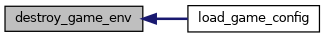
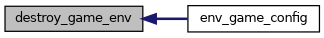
  digraph {
    rankdir=LR
    node [color=black fontname=Helvetica fontsize=10 shape=record style=filled]
    n1 [fillcolor=grey75 fontcolor=black height=0.2 label=destroy_game_env width=0.4]
-   n2 [fillcolor=white height=0.2 label=load_game_config width=0.4]
+   n2 [fillcolor=white height=0.2 label=env_game_config width=0.4]
    n1 -> n2 [color=midnightblue dir=back fontname=Helvetica fontsize=10 labelfontname=Helvetica labelfontsize=10 style=bold]
  }
